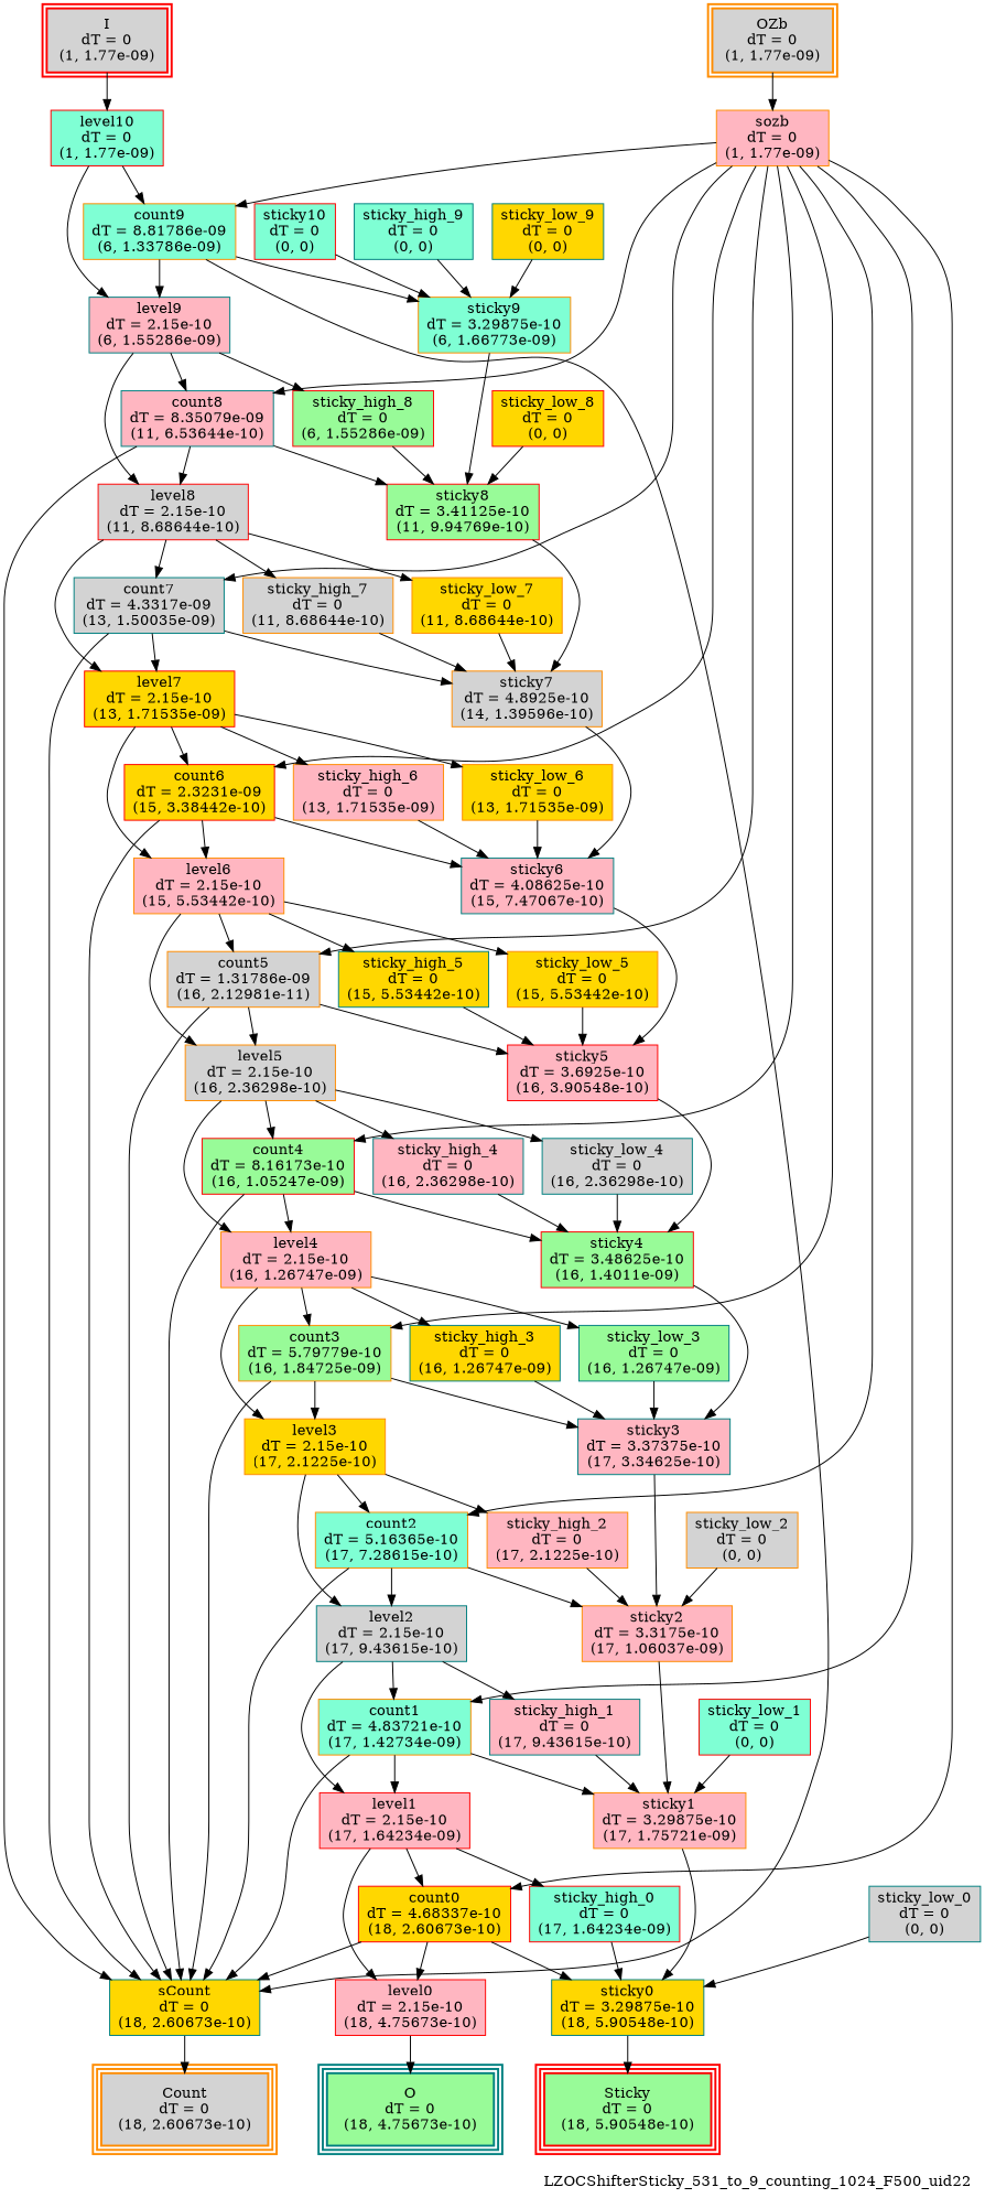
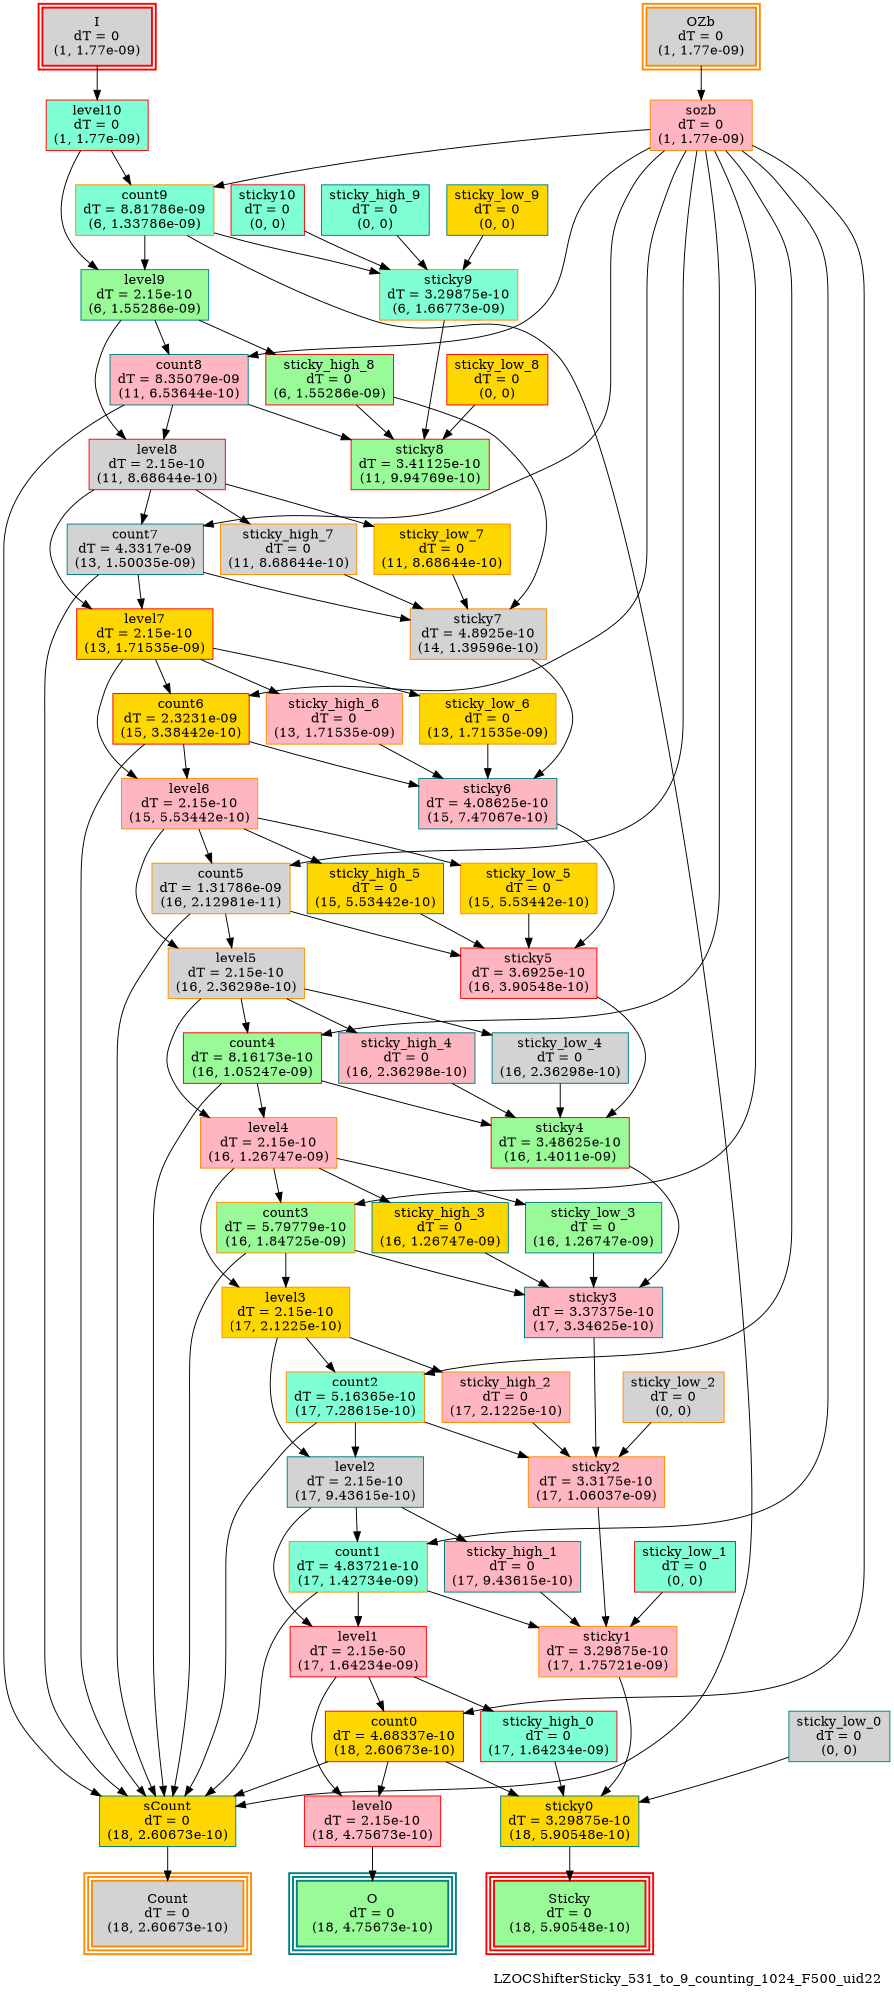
  digraph {
    label=LZOCShifterSticky_531_to_9_counting_1024_F500_uid22
    labeljust=right
    labelloc=bottom
    nodesep=0.25
    ranksep=0.5
    node [color=darkorange fillcolor=lightpink peripheries=1 shape=box style=filled]
    edge [arrowhead=normal arrowsize=1.0 arrowtail=normal color=black dir=forward]
    n1 [color=red fillcolor=lightgrey label="I\ndT = 0\n(1, 1.77e-09)" peripheries=2 style="bold, filled,filled"]
    n2 [fillcolor=lightgrey label="OZb\ndT = 0\n(1, 1.77e-09)" peripheries=2 style="bold, filled,filled"]
    n3 [fillcolor=lightgrey label="Count\ndT = 0\n(18, 2.60673e-10)" peripheries=3 style="bold, filled,filled"]
    n4 [color=teal fillcolor=palegreen label="O\ndT = 0\n(18, 4.75673e-10)" peripheries=3 style="bold, filled,filled"]
    n5 [color=red fillcolor=palegreen label="Sticky\ndT = 0\n(18, 5.90548e-10)" peripheries=3 style="bold, filled,filled"]
    n6 [color=red fillcolor=aquamarine label="level10\ndT = 0\n(1, 1.77e-09)"]
    n7 [label="sozb\ndT = 0\n(1, 1.77e-09)"]
    n8 [fillcolor=aquamarine label="count9\ndT = 8.81786e-09\n(6, 1.33786e-09)"]
-   n9 [color=teal label="level9\ndT = 2.15e-10\n(6, 1.55286e-09)"]
+   n9 [color=teal fillcolor=palegreen label="level9\ndT = 2.15e-10\n(6, 1.55286e-09)"]
    n10 [color=teal label="count8\ndT = 8.35079e-09\n(11, 6.53644e-10)"]
    n11 [color=teal fillcolor=lightgrey label="count7\ndT = 4.3317e-09\n(13, 1.50035e-09)"]
    n12 [color=red fillcolor=gold label="count6\ndT = 2.3231e-09\n(15, 3.38442e-10)"]
    n13 [fillcolor=lightgrey label="count5\ndT = 1.31786e-09\n(16, 2.12981e-11)"]
    n14 [color=red fillcolor=palegreen label="count4\ndT = 8.16173e-10\n(16, 1.05247e-09)"]
    n15 [fillcolor=palegreen label="count3\ndT = 5.79779e-10\n(16, 1.84725e-09)"]
    n16 [fillcolor=aquamarine label="count2\ndT = 5.16365e-10\n(17, 7.28615e-10)"]
    n17 [fillcolor=aquamarine label="count1\ndT = 4.83721e-10\n(17, 1.42734e-09)"]
    n18 [color=red fillcolor=gold label="count0\ndT = 4.68337e-10\n(18, 2.60673e-10)"]
    n19 [fillcolor=aquamarine label="sticky9\ndT = 3.29875e-10\n(6, 1.66773e-09)"]
    n20 [color=teal fillcolor=gold label="sCount\ndT = 0\n(18, 2.60673e-10)"]
    n21 [color=red fillcolor=lightgrey label="level8\ndT = 2.15e-10\n(11, 8.68644e-10)"]
    n22 [color=red fillcolor=palegreen label="sticky_high_8\ndT = 0\n(6, 1.55286e-09)"]
    n23 [color=red fillcolor=palegreen label="sticky8\ndT = 3.41125e-10\n(11, 9.94769e-10)"]
    n24 [color=red fillcolor=gold label="level7\ndT = 2.15e-10\n(13, 1.71535e-09)"]
    n25 [fillcolor=lightgrey label="sticky7\ndT = 4.8925e-10\n(14, 1.39596e-10)"]
    n26 [label="level6\ndT = 2.15e-10\n(15, 5.53442e-10)"]
    n27 [color=teal label="sticky6\ndT = 4.08625e-10\n(15, 7.47067e-10)"]
    n28 [fillcolor=lightgrey label="level5\ndT = 2.15e-10\n(16, 2.36298e-10)"]
    n29 [color=red label="sticky5\ndT = 3.6925e-10\n(16, 3.90548e-10)"]
    n30 [label="level4\ndT = 2.15e-10\n(16, 1.26747e-09)"]
    n31 [color=red fillcolor=palegreen label="sticky4\ndT = 3.48625e-10\n(16, 1.4011e-09)"]
    n32 [fillcolor=gold label="level3\ndT = 2.15e-10\n(17, 2.1225e-10)"]
    n33 [color=teal label="sticky3\ndT = 3.37375e-10\n(17, 3.34625e-10)"]
    n34 [color=teal fillcolor=lightgrey label="level2\ndT = 2.15e-10\n(17, 9.43615e-10)"]
    n35 [label="sticky2\ndT = 3.3175e-10\n(17, 1.06037e-09)"]
-   n36 [color=red label="level1\ndT = 2.15e-10\n(17, 1.64234e-09)"]
+   n36 [color=red label="level1\ndT = 2.15e-50\n(17, 1.64234e-09)"]
    n37 [label="sticky1\ndT = 3.29875e-10\n(17, 1.75721e-09)"]
    n38 [color=red label="level0\ndT = 2.15e-10\n(18, 4.75673e-10)"]
    n39 [color=teal fillcolor=gold label="sticky0\ndT = 3.29875e-10\n(18, 5.90548e-10)"]
    n40 [color=red fillcolor=aquamarine label="sticky10\ndT = 0\n(0, 0)"]
    n41 [fillcolor=lightgrey label="sticky_high_7\ndT = 0\n(11, 8.68644e-10)"]
    n42 [fillcolor=gold label="sticky_low_7\ndT = 0\n(11, 8.68644e-10)"]
    n43 [color=teal fillcolor=aquamarine label="sticky_high_9\ndT = 0\n(0, 0)"]
    n44 [color=teal fillcolor=gold label="sticky_low_9\ndT = 0\n(0, 0)"]
    n45 [label="sticky_high_6\ndT = 0\n(13, 1.71535e-09)"]
    n46 [fillcolor=gold label="sticky_low_6\ndT = 0\n(13, 1.71535e-09)"]
    n47 [color=red fillcolor=gold label="sticky_low_8\ndT = 0\n(0, 0)"]
    n48 [color=teal fillcolor=gold label="sticky_high_5\ndT = 0\n(15, 5.53442e-10)"]
    n49 [fillcolor=gold label="sticky_low_5\ndT = 0\n(15, 5.53442e-10)"]
    n50 [color=teal label="sticky_high_4\ndT = 0\n(16, 2.36298e-10)"]
    n51 [color=teal fillcolor=lightgrey label="sticky_low_4\ndT = 0\n(16, 2.36298e-10)"]
    n52 [color=teal fillcolor=gold label="sticky_high_3\ndT = 0\n(16, 1.26747e-09)"]
    n53 [color=teal fillcolor=palegreen label="sticky_low_3\ndT = 0\n(16, 1.26747e-09)"]
    n54 [label="sticky_high_2\ndT = 0\n(17, 2.1225e-10)"]
    n55 [color=teal label="sticky_high_1\ndT = 0\n(17, 9.43615e-10)"]
    n56 [color=red fillcolor=aquamarine label="sticky_high_0\ndT = 0\n(17, 1.64234e-09)"]
    n57 [fillcolor=lightgrey label="sticky_low_2\ndT = 0\n(0, 0)"]
    n58 [color=red fillcolor=aquamarine label="sticky_low_1\ndT = 0\n(0, 0)"]
    n59 [color=teal fillcolor=lightgrey label="sticky_low_0\ndT = 0\n(0, 0)"]
    subgraph sub_1 {
      rank=same
      n1
      n2
    }
    subgraph sub_2 {
      rank=same
      n3
      n4
      n5
    }
    n1 -> n6
    n2 -> n7
    n6 -> n8
    n6 -> n9
    n7 -> n8
    n7 -> n10
    n7 -> n11
    n7 -> n12
    n7 -> n13
    n7 -> n14
    n7 -> n15
    n7 -> n16
    n7 -> n17
    n7 -> n18
    n8 -> n9
    n8 -> n19
    n8 -> n20
    n9 -> n10
    n9 -> n21
    n9 -> n22
    n10 -> n20
    n10 -> n21
    n10 -> n23
    n11 -> n20
    n11 -> n24
    n11 -> n25
    n12 -> n20
    n12 -> n26
    n12 -> n27
    n13 -> n20
    n13 -> n28
    n13 -> n29
    n14 -> n20
    n14 -> n30
    n14 -> n31
    n15 -> n20
    n15 -> n32
    n15 -> n33
    n16 -> n20
    n16 -> n34
    n16 -> n35
    n17 -> n20
    n17 -> n36
    n17 -> n37
    n18 -> n20
    n18 -> n38
    n18 -> n39
    n19 -> n23
    n20 -> n3
    n21 -> n11
    n21 -> n24
    n21 -> n41
    n21 -> n42
    n22 -> n23
-   n23 -> n25
+   n22 -> n25
    n24 -> n12
    n24 -> n26
    n24 -> n45
    n24 -> n46
    n25 -> n27
    n26 -> n13
    n26 -> n28
    n26 -> n48
    n26 -> n49
    n27 -> n29
    n28 -> n14
    n28 -> n30
    n28 -> n50
    n28 -> n51
    n29 -> n31
    n30 -> n15
    n30 -> n32
    n30 -> n52
    n30 -> n53
    n31 -> n33
    n32 -> n16
    n32 -> n34
    n32 -> n54
    n33 -> n35
    n34 -> n17
    n34 -> n36
    n34 -> n55
    n35 -> n37
    n36 -> n18
    n36 -> n38
    n36 -> n56
    n37 -> n39
    n38 -> n4
    n39 -> n5
    n40 -> n19
    n41 -> n25
    n42 -> n25
    n43 -> n19
    n44 -> n19
    n45 -> n27
    n46 -> n27
    n47 -> n23
    n48 -> n29
    n49 -> n29
    n50 -> n31
    n51 -> n31
    n52 -> n33
    n53 -> n33
    n54 -> n35
    n55 -> n37
    n56 -> n39
    n57 -> n35
    n58 -> n37
    n59 -> n39
  }
